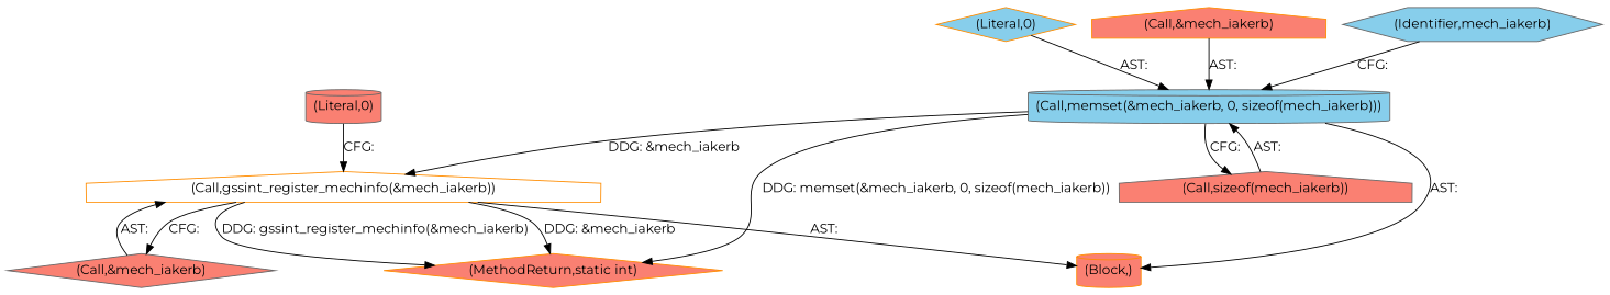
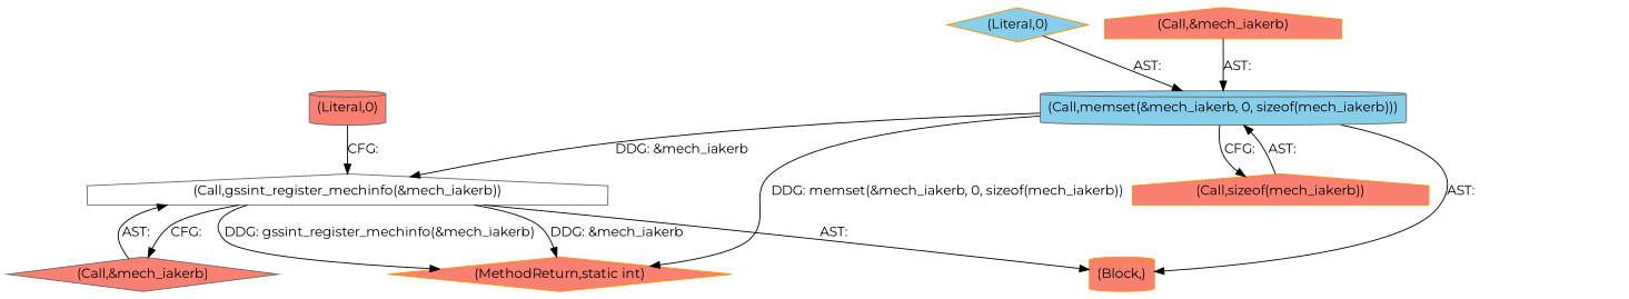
  digraph {
    fontname=Montserrat
    node [color=gray40 fillcolor=salmon fontname=Montserrat shape=cylinder style=filled]
    edge [fontname=Montserrat]
    n1 [fillcolor=skyblue label="(Call,memset(&mech_iakerb, 0, sizeof(mech_iakerb)))"]
-   n2 [color=darkorange fillcolor=white label="(Call,gssint_register_mechinfo(&mech_iakerb))" shape=house]
+   n2 [fillcolor=white label="(Call,gssint_register_mechinfo(&mech_iakerb))" shape=house]
    n3 [color=darkorange label="(MethodReturn,static int)" shape=diamond]
    n4 [color=darkorange label="(Block,)"]
-   n5 [label="(Call,sizeof(mech_iakerb))" shape=house]
+   n5 [color=darkorange label="(Call,sizeof(mech_iakerb))" shape=house]
    n6 [label="(Call,&mech_iakerb)" shape=diamond]
    n7 [color=darkorange fillcolor=skyblue label="(Literal,0)" shape=diamond]
    n8 [color=darkorange label="(Call,&mech_iakerb)" shape=house]
    n9 [label="(Literal,0)"]
-   n10 [fillcolor=skyblue label="(Identifier,mech_iakerb)" shape=hexagon]
    n1 -> n2 [label="DDG: &mech_iakerb"]
    n1 -> n3 [label="DDG: memset(&mech_iakerb, 0, sizeof(mech_iakerb))"]
    n1 -> n4 [label="AST: "]
    n1 -> n5 [label="CFG: "]
    n2 -> n3 [label="DDG: &mech_iakerb"]
    n2 -> n3 [label="DDG: gssint_register_mechinfo(&mech_iakerb)"]
    n2 -> n4 [label="AST: "]
    n2 -> n6 [label="CFG: "]
    n5 -> n1 [label="AST: "]
    n6 -> n2 [label="AST: "]
    n7 -> n1 [label="AST: "]
    n8 -> n1 [label="AST: "]
    n9 -> n2 [label="CFG: "]
-   n10 -> n1 [label="CFG: "]
  }
